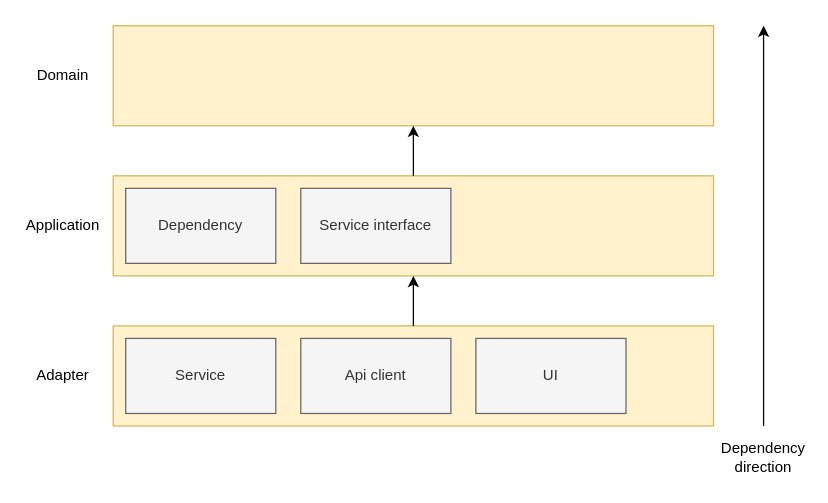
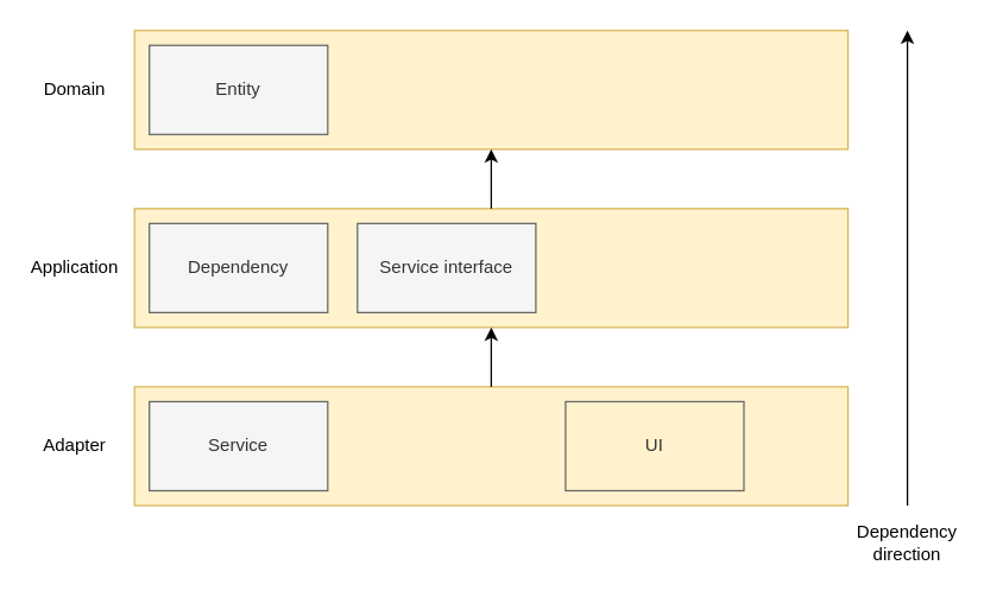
  <mxCell id="0" />
  <mxCell id="1" parent="0" />
  <mxCell id="2" value="" style="rounded=0;whiteSpace=wrap;html=1;fillColor=#fff2cc;strokeColor=#d6b656;" vertex="1" parent="1"><mxGeometry x="90" y="20" width="480" height="80" as="geometry" /></mxCell>
+ <mxCell id="3" value="Entity" style="rounded=0;whiteSpace=wrap;html=1;fillColor=#f5f5f5;fontColor=#333333;strokeColor=#666666;" vertex="1" parent="1"><mxGeometry x="100" y="30" width="120" height="60" as="geometry" /></mxCell>
  <mxCell id="4" value="Domain" style="text;html=1;strokeColor=none;fillColor=none;align=center;verticalAlign=middle;whiteSpace=wrap;rounded=0;" vertex="1" parent="1"><mxGeometry x="20" y="45" width="60" height="30" as="geometry" /></mxCell>
  <mxCell id="5" value="" style="rounded=0;whiteSpace=wrap;html=1;fillColor=#fff2cc;strokeColor=#d6b656;" vertex="1" parent="1"><mxGeometry x="90" y="140" width="480" height="80" as="geometry" /></mxCell>
  <mxCell id="6" value="Dependency" style="rounded=0;whiteSpace=wrap;html=1;fillColor=#f5f5f5;fontColor=#333333;strokeColor=#666666;" vertex="1" parent="1"><mxGeometry x="100" y="150" width="120" height="60" as="geometry" /></mxCell>
  <mxCell id="7" value="Application" style="text;html=1;strokeColor=none;fillColor=none;align=center;verticalAlign=middle;whiteSpace=wrap;rounded=0;" vertex="1" parent="1"><mxGeometry x="20" y="165" width="60" height="30" as="geometry" /></mxCell>
  <mxCell id="8" value="Service interface" style="rounded=0;whiteSpace=wrap;html=1;fillColor=#f5f5f5;fontColor=#333333;strokeColor=#666666;" vertex="1" parent="1"><mxGeometry x="240" y="150" width="120" height="60" as="geometry" /></mxCell>
  <mxCell id="9" value="" style="rounded=0;whiteSpace=wrap;html=1;fillColor=#fff2cc;strokeColor=#d6b656;" vertex="1" parent="1"><mxGeometry x="90" y="260" width="480" height="80" as="geometry" /></mxCell>
  <mxCell id="10" value="Service" style="rounded=0;whiteSpace=wrap;html=1;fillColor=#f5f5f5;fontColor=#333333;strokeColor=#666666;" vertex="1" parent="1"><mxGeometry x="100" y="270" width="120" height="60" as="geometry" /></mxCell>
  <mxCell id="11" value="Adapter" style="text;html=1;strokeColor=none;fillColor=none;align=center;verticalAlign=middle;whiteSpace=wrap;rounded=0;" vertex="1" parent="1"><mxGeometry x="20" y="285" width="60" height="30" as="geometry" /></mxCell>
- <mxCell id="12" value="Api client" style="rounded=0;whiteSpace=wrap;html=1;fillColor=#f5f5f5;fontColor=#333333;strokeColor=#666666;" vertex="1" parent="1"><mxGeometry x="240" y="270" width="120" height="60" as="geometry" /></mxCell>
- <mxCell id="13" value="UI" style="rounded=0;whiteSpace=wrap;html=1;fillColor=#f5f5f5;fontColor=#333333;strokeColor=#666666;" vertex="1" parent="1"><mxGeometry x="380" y="270" width="120" height="60" as="geometry" /></mxCell>
+ <mxCell id="13" value="UI" style="rounded=0;whiteSpace=wrap;html=1;fillColor=#fff2cc;fontColor=#333333;strokeColor=#666666;" vertex="1" parent="1"><mxGeometry x="380" y="270" width="120" height="60" as="geometry" /></mxCell>
  <mxCell id="14" value="" style="endArrow=classic;html=1;rounded=0;" edge="1" parent="1"><mxGeometry width="50" height="50" relative="1" as="geometry"><mxPoint x="610" y="340" as="sourcePoint" /><mxPoint x="610" y="20" as="targetPoint" /></mxGeometry></mxCell>
  <mxCell id="15" value="Dependency&lt;br&gt;direction" style="text;html=1;strokeColor=none;fillColor=none;align=center;verticalAlign=middle;whiteSpace=wrap;rounded=0;" vertex="1" parent="1"><mxGeometry x="580" y="350" width="60" height="30" as="geometry" /></mxCell>
  <mxCell id="16" value="" style="endArrow=classic;html=1;rounded=0;entryX=0.5;entryY=1;entryDx=0;entryDy=0;exitX=0.5;exitY=0;exitDx=0;exitDy=0;" edge="1" parent="1" source="5" target="2"><mxGeometry width="50" height="50" relative="1" as="geometry"><mxPoint x="390" y="280" as="sourcePoint" /><mxPoint x="440" y="230" as="targetPoint" /></mxGeometry></mxCell>
  <mxCell id="17" value="" style="endArrow=classic;html=1;rounded=0;entryX=0.5;entryY=1;entryDx=0;entryDy=0;exitX=0.5;exitY=0;exitDx=0;exitDy=0;" edge="1" parent="1" source="9" target="5"><mxGeometry width="50" height="50" relative="1" as="geometry"><mxPoint x="390" y="280" as="sourcePoint" /><mxPoint x="440" y="230" as="targetPoint" /></mxGeometry></mxCell>
